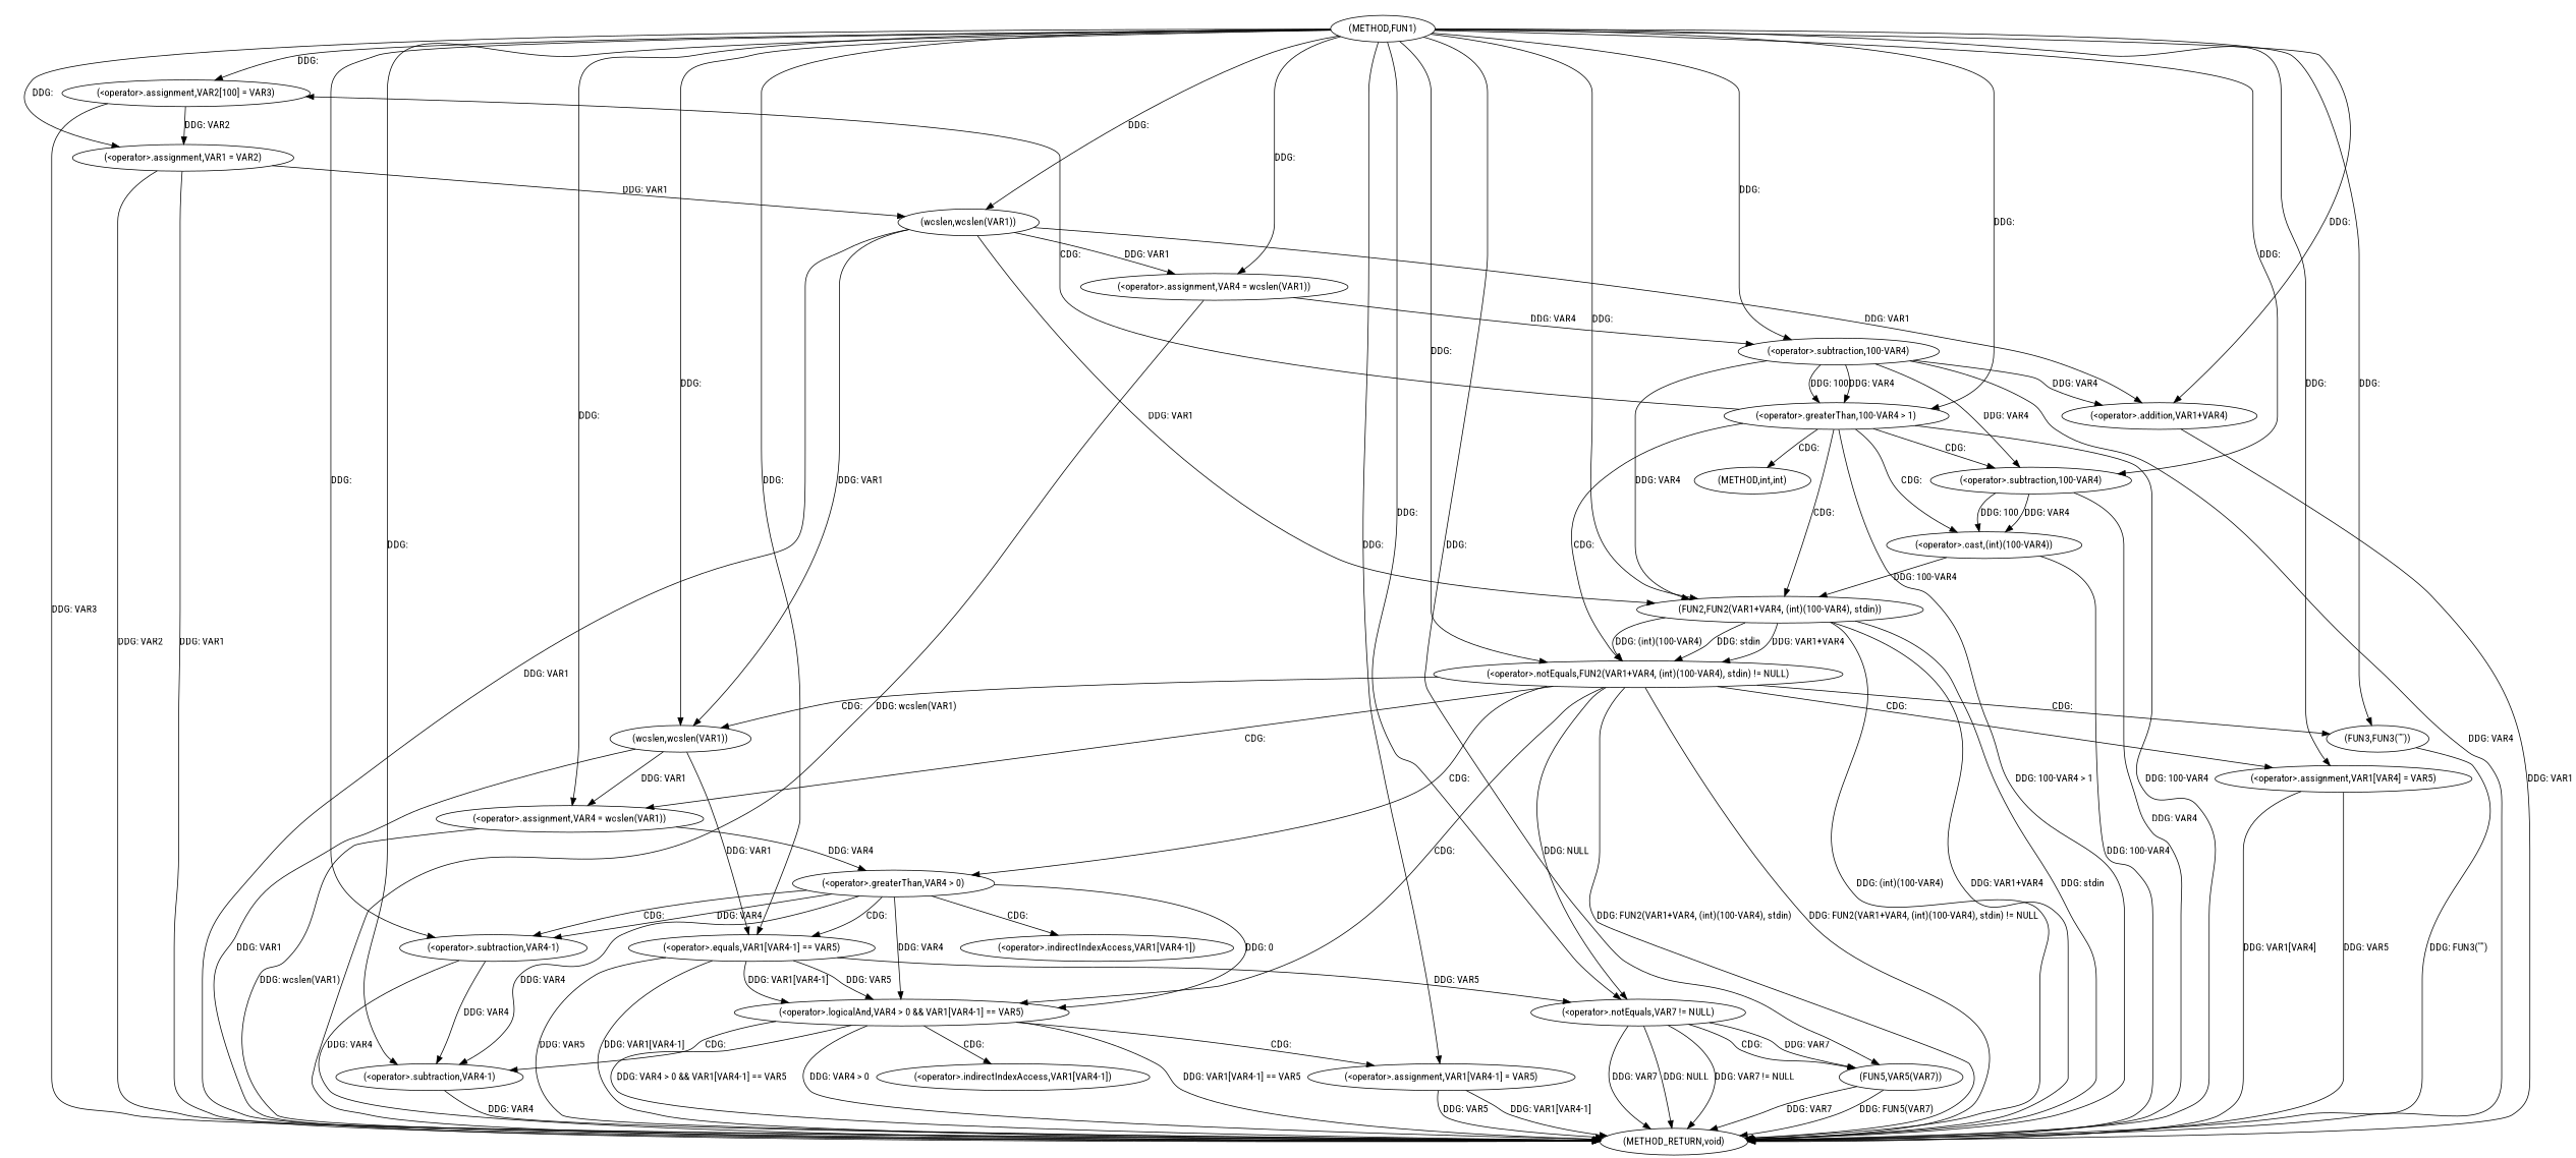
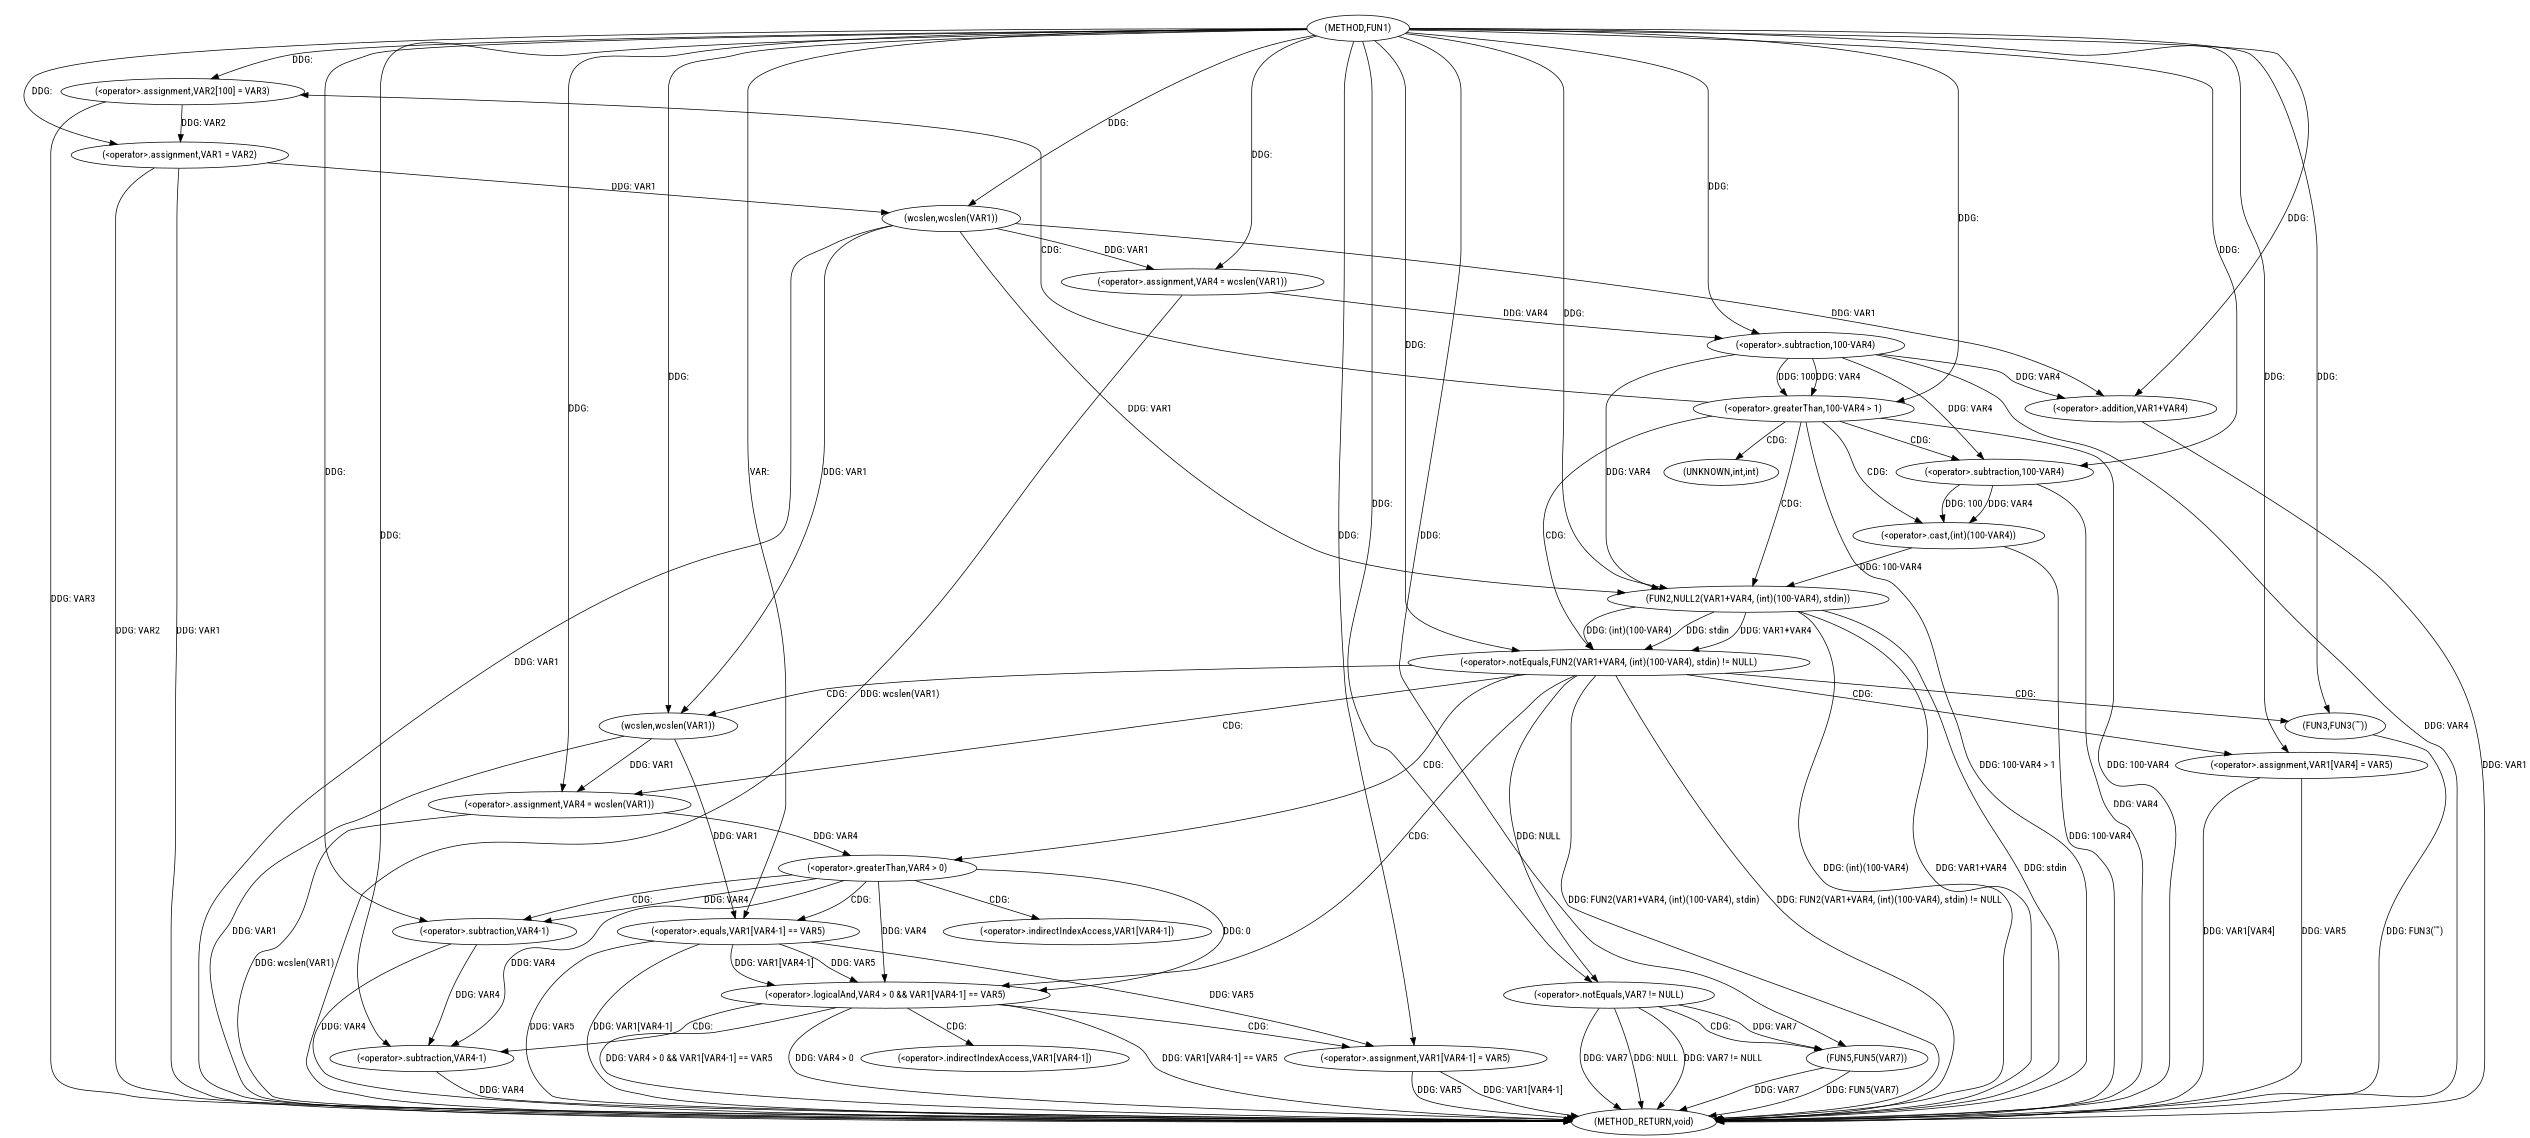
  digraph {
    fontname="Roboto Condensed"
    node [fontname="Roboto Condensed"]
    edge [fontname="Roboto Condensed"]
    n1 [label="(METHOD,FUN1)"]
    n2 [label="(<operator>.assignment,VAR2[100] = VAR3)"]
    n3 [label="(<operator>.assignment,VAR1 = VAR2)"]
    n4 [label="(<operator>.assignment,VAR4 = wcslen(VAR1))"]
    n5 [label="(wcslen,wcslen(VAR1))"]
    n6 [label="(<operator>.greaterThan,100-VAR4 > 1)"]
    n7 [label="(<operator>.subtraction,100-VAR4)"]
    n8 [label="(<operator>.notEquals,FUN2(VAR1+VAR4, (int)(100-VAR4), stdin) != NULL)"]
-   n9 [label="(FUN2,FUN2(VAR1+VAR4, (int)(100-VAR4), stdin))"]
+   n9 [label="(FUN2,NULL2(VAR1+VAR4, (int)(100-VAR4), stdin))"]
    n10 [label="(<operator>.addition,VAR1+VAR4)"]
    n11 [label="(<operator>.subtraction,100-VAR4)"]
    n12 [label="(<operator>.assignment,VAR4 = wcslen(VAR1))"]
    n13 [label="(wcslen,wcslen(VAR1))"]
    n14 [label="(<operator>.equals,VAR1[VAR4-1] == VAR5)"]
    n15 [label="(<operator>.subtraction,VAR4-1)"]
    n16 [label="(<operator>.assignment,VAR1[VAR4-1] = VAR5)"]
    n17 [label="(<operator>.subtraction,VAR4-1)"]
    n18 [label="(FUN3,FUN3(\"\"))"]
    n19 [label="(<operator>.assignment,VAR1[VAR4] = VAR5)"]
    n20 [label="(<operator>.notEquals,VAR7 != NULL)"]
-   n21 [label="(FUN5,VAR5(VAR7))"]
+   n21 [label="(FUN5,FUN5(VAR7))"]
    n22 [label="(METHOD_RETURN,void)"]
    n23 [label="(<operator>.cast,(int)(100-VAR4))"]
-   n24 [label="(METHOD,int,int)"]
+   n24 [label="(UNKNOWN,int,int)"]
    n25 [label="(<operator>.greaterThan,VAR4 > 0)"]
    n26 [label="(<operator>.logicalAnd,VAR4 > 0 && VAR1[VAR4-1] == VAR5)"]
    n27 [label="(<operator>.indirectIndexAccess,VAR1[VAR4-1])"]
    n28 [label="(<operator>.indirectIndexAccess,VAR1[VAR4-1])"]
    n1 -> n2 [label="DDG: "]
    n1 -> n3 [label="DDG: "]
    n1 -> n4 [label="DDG: "]
    n1 -> n5 [label="DDG: "]
    n1 -> n6 [label="DDG: "]
    n1 -> n7 [label="DDG: "]
    n1 -> n8 [label="DDG: "]
    n1 -> n9 [label="DDG: "]
    n1 -> n10 [label="DDG: "]
    n1 -> n11 [label="DDG: "]
    n1 -> n12 [label="DDG: "]
    n1 -> n13 [label="DDG: "]
-   n1 -> n14 [label="DDG: "]
+   n1 -> n14 [label="VAR: "]
    n1 -> n15 [label="DDG: "]
    n1 -> n16 [label="DDG: "]
    n1 -> n17 [label="DDG: "]
    n1 -> n18 [label="DDG: "]
    n1 -> n19 [label="DDG: "]
    n1 -> n20 [label="DDG: "]
    n1 -> n21 [label="DDG: "]
    n2 -> n3 [label="DDG: VAR2"]
    n2 -> n22 [label="DDG: VAR3"]
    n3 -> n5 [label="DDG: VAR1"]
    n3 -> n22 [label="DDG: VAR1"]
    n3 -> n22 [label="DDG: VAR2"]
    n4 -> n7 [label="DDG: VAR4"]
    n4 -> n22 [label="DDG: wcslen(VAR1)"]
    n5 -> n4 [label="DDG: VAR1"]
    n5 -> n9 [label="DDG: VAR1"]
    n5 -> n10 [label="DDG: VAR1"]
    n5 -> n13 [label="DDG: VAR1"]
    n5 -> n22 [label="DDG: VAR1"]
    n6 -> n2 [label="CDG: "]
    n6 -> n8 [label="CDG: "]
    n6 -> n9 [label="CDG: "]
    n6 -> n11 [label="CDG: "]
    n6 -> n22 [label="DDG: 100-VAR4 > 1"]
    n6 -> n22 [label="DDG: 100-VAR4"]
    n6 -> n23 [label="CDG: "]
    n6 -> n24 [label="CDG: "]
    n7 -> n6 [label="DDG: 100"]
    n7 -> n6 [label="DDG: VAR4"]
    n7 -> n9 [label="DDG: VAR4"]
    n7 -> n10 [label="DDG: VAR4"]
    n7 -> n11 [label="DDG: VAR4"]
    n7 -> n22 [label="DDG: VAR4"]
    n8 -> n12 [label="CDG: "]
    n8 -> n13 [label="CDG: "]
    n8 -> n18 [label="CDG: "]
    n8 -> n19 [label="CDG: "]
    n8 -> n20 [label="DDG: NULL"]
    n8 -> n22 [label="DDG: FUN2(VAR1+VAR4, (int)(100-VAR4), stdin)"]
    n8 -> n22 [label="DDG: FUN2(VAR1+VAR4, (int)(100-VAR4), stdin) != NULL"]
    n8 -> n25 [label="CDG: "]
    n8 -> n26 [label="CDG: "]
    n9 -> n8 [label="DDG: VAR1+VAR4"]
    n9 -> n8 [label="DDG: (int)(100-VAR4)"]
    n9 -> n8 [label="DDG: stdin"]
    n9 -> n22 [label="DDG: (int)(100-VAR4)"]
    n9 -> n22 [label="DDG: VAR1+VAR4"]
    n9 -> n22 [label="DDG: stdin"]
    n10 -> n22 [label="DDG: VAR1"]
    n11 -> n22 [label="DDG: VAR4"]
    n11 -> n23 [label="DDG: 100"]
    n11 -> n23 [label="DDG: VAR4"]
    n12 -> n22 [label="DDG: wcslen(VAR1)"]
    n12 -> n25 [label="DDG: VAR4"]
    n13 -> n12 [label="DDG: VAR1"]
    n13 -> n14 [label="DDG: VAR1"]
    n13 -> n22 [label="DDG: VAR1"]
-   n14 -> n20 [label="DDG: VAR5"]
+   n14 -> n16 [label="DDG: VAR5"]
    n14 -> n22 [label="DDG: VAR5"]
    n14 -> n22 [label="DDG: VAR1[VAR4-1]"]
    n14 -> n26 [label="DDG: VAR1[VAR4-1]"]
    n14 -> n26 [label="DDG: VAR5"]
    n15 -> n17 [label="DDG: VAR4"]
    n15 -> n22 [label="DDG: VAR4"]
    n16 -> n22 [label="DDG: VAR1[VAR4-1]"]
    n16 -> n22 [label="DDG: VAR5"]
    n17 -> n22 [label="DDG: VAR4"]
    n18 -> n22 [label="DDG: FUN3(\"\")"]
    n19 -> n22 [label="DDG: VAR1[VAR4]"]
    n19 -> n22 [label="DDG: VAR5"]
    n20 -> n21 [label="DDG: VAR7"]
    n20 -> n21 [label="CDG: "]
    n20 -> n22 [label="DDG: VAR7"]
    n20 -> n22 [label="DDG: NULL"]
    n20 -> n22 [label="DDG: VAR7 != NULL"]
    n21 -> n22 [label="DDG: FUN5(VAR7)"]
    n21 -> n22 [label="DDG: VAR7"]
    n23 -> n9 [label="DDG: 100-VAR4"]
    n23 -> n22 [label="DDG: 100-VAR4"]
    n25 -> n14 [label="CDG: "]
    n25 -> n15 [label="DDG: VAR4"]
    n25 -> n15 [label="CDG: "]
    n25 -> n17 [label="DDG: VAR4"]
    n25 -> n26 [label="DDG: VAR4"]
    n25 -> n26 [label="DDG: 0"]
    n25 -> n27 [label="CDG: "]
    n26 -> n16 [label="CDG: "]
    n26 -> n17 [label="CDG: "]
    n26 -> n22 [label="DDG: VAR1[VAR4-1] == VAR5"]
    n26 -> n22 [label="DDG: VAR4 > 0 && VAR1[VAR4-1] == VAR5"]
    n26 -> n22 [label="DDG: VAR4 > 0"]
    n26 -> n28 [label="CDG: "]
  }
